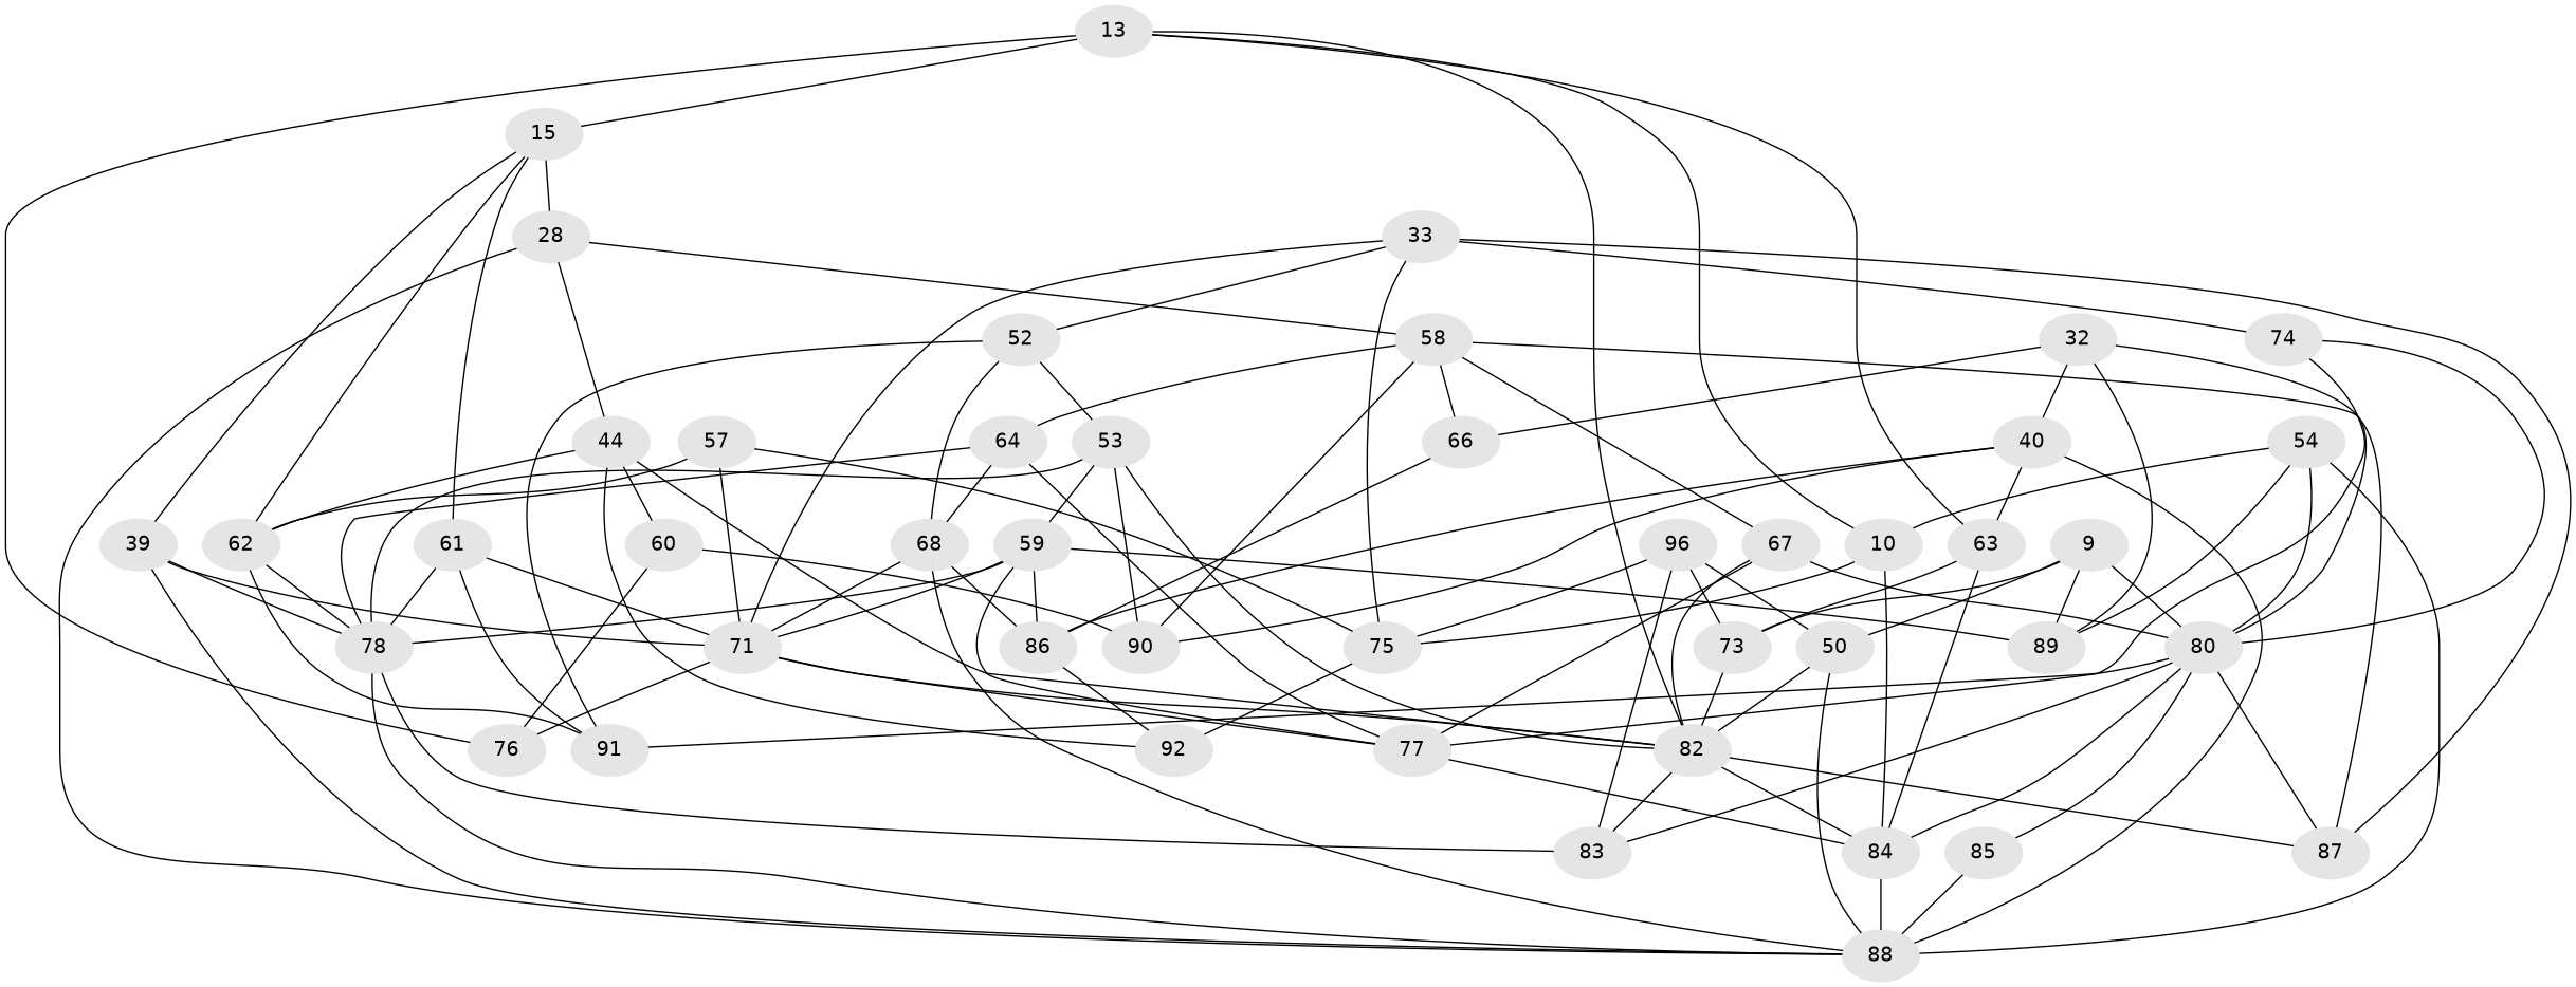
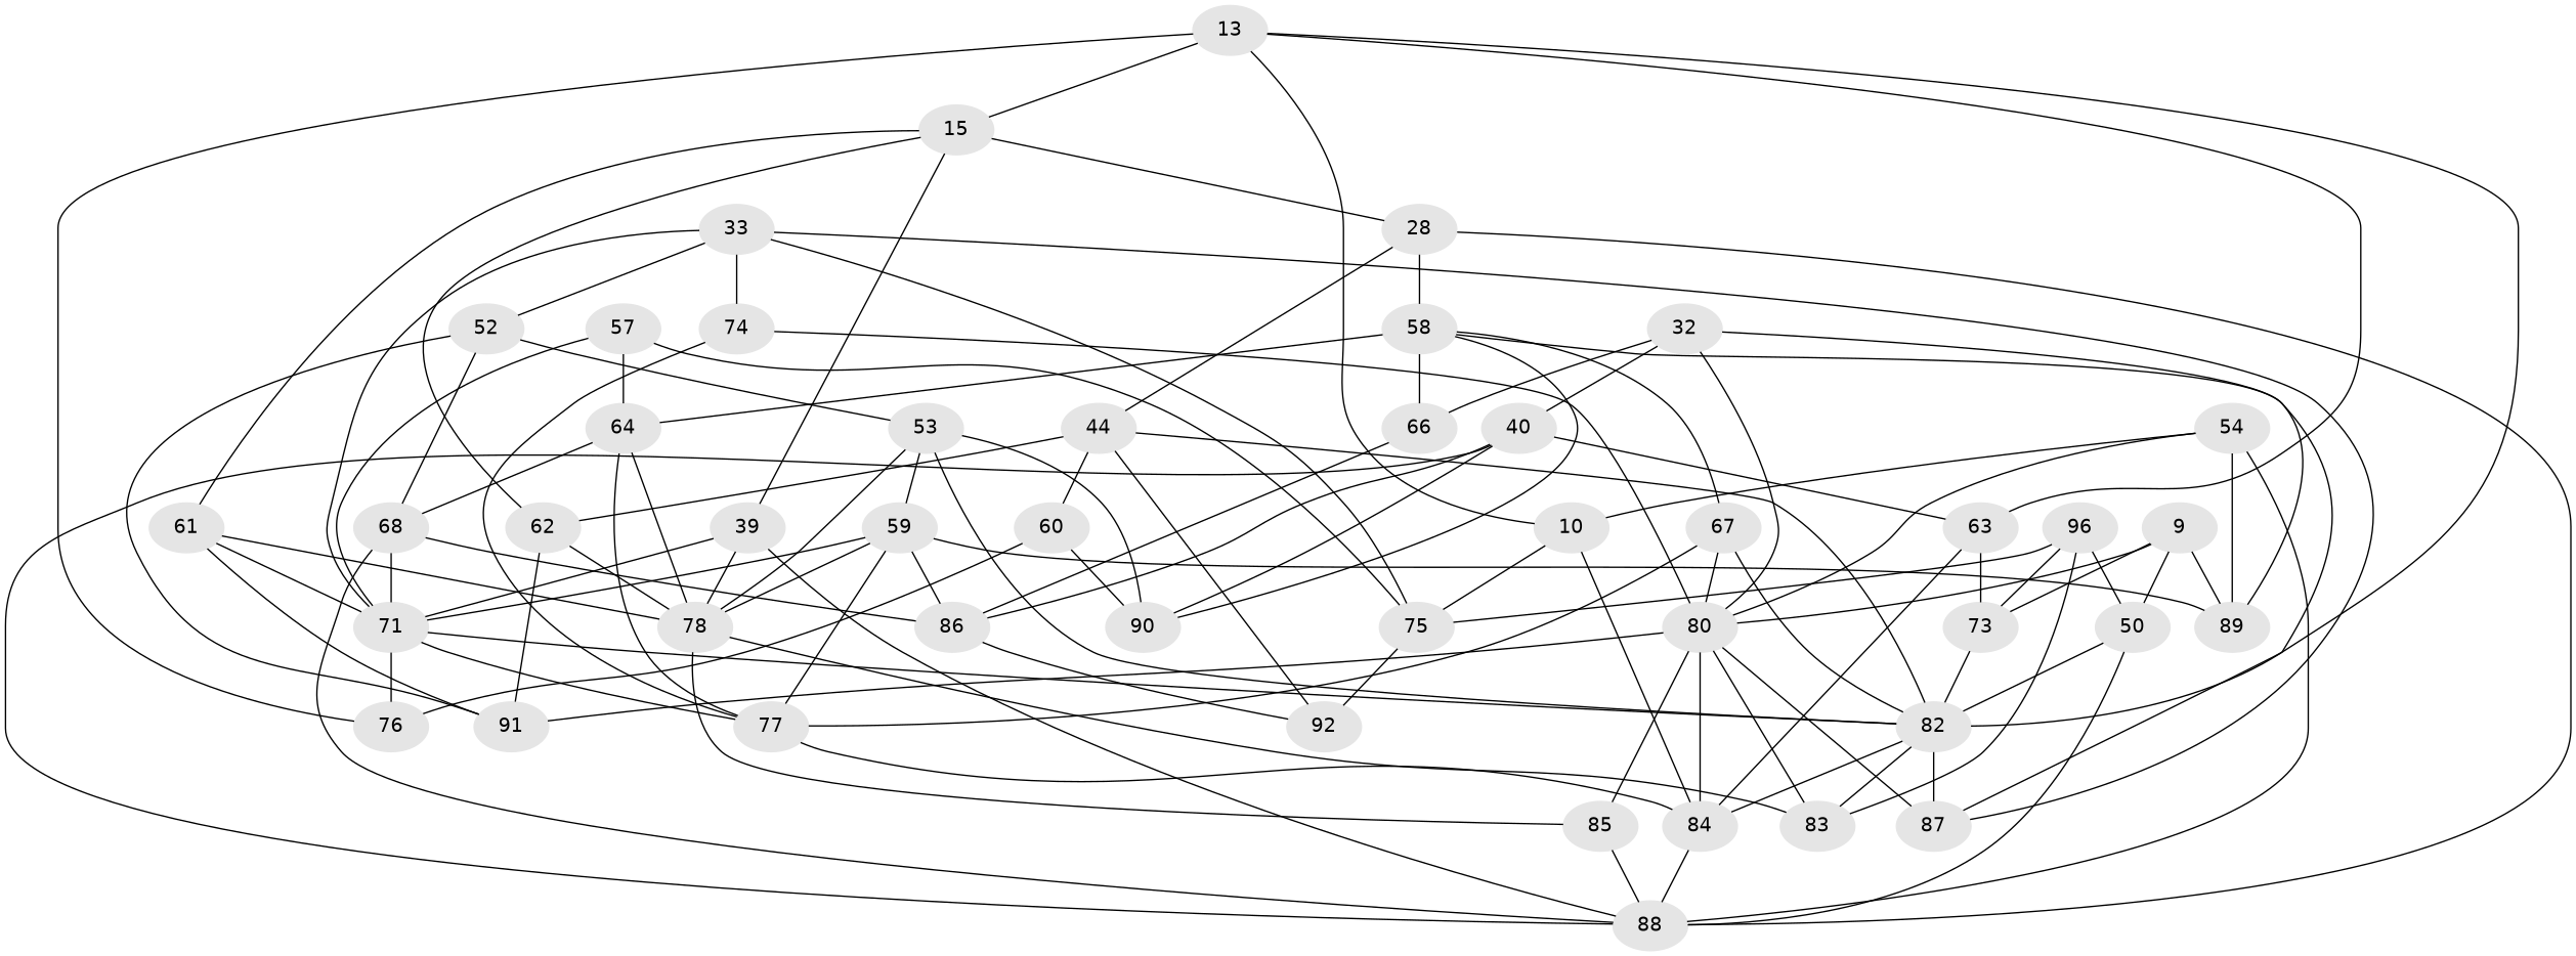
  graph {
    fontname="DejaVu Sans"
    node [color=gray90 fontname="DejaVu Sans" style=filled]
    edge [fontname="DejaVu Sans"]
    9 [super="+6"]
    50 [super="+21"]
    73
    80 [super="+11+79+18+43"]
    89
    82 [super="+19+81"]
    88 [super="+1+27+37"]
    87 [super="+55"]
    83
    85 [super="+23"]
    91
    84 [super="+46"]
    13 [super="+3"]
    15 [super="+14"]
    63
    n16 [label=10]
    76 [super="+41"]
    28 [super="+20"]
    39
    61
    62
    75 [super="+12"]
    44 [super="+4"]
    58 [super="+49"]
    71 [super="+65"]
    78 [super="+72"]
    60
    92
    66 [super="+30"]
    90
    64 [super="+45"]
    67
    32 [super="+16"]
    40 [super="+38"]
    86 [super="+69"]
    33 [super="+10"]
    52
    74 [super="+26"]
    53 [super="+35"]
    68 [super="+24"]
    77 [super="+56"]
    n42 [label=96]
    54 [super="+42"]
    59 [super="+31"]
    57
    9 -- 50 [weight=2]
    9 -- 73
    9 -- 80 [weight=2]
    9 -- 89
    50 -- 82 [weight=2]
    50 -- 88
    73 -- 82
    80 -- 87 [weight=2]
    80 -- 83
    80 -- 85
    80 -- 91
    80 -- 84 [weight=2]
    82 -- 87 [weight=2]
    82 -- 83
    82 -- 84 [weight=2]
    85 -- 88 [weight=2]
    84 -- 88
    13 -- 82
    13 -- 15
    13 -- 63
    13 -- n16
    13 -- 76 [weight=2]
    15 -- 28 [weight=2]
    15 -- 39
    15 -- 61
    15 -- 62
    63 -- 73
    63 -- 84
    n16 -- 84
    n16 -- 75
    28 -- 88
    28 -- 44
    28 -- 58 [weight=2]
    39 -- 88
    39 -- 71
    39 -- 78
    61 -- 91
    61 -- 71
    61 -- 78
    62 -- 91
    62 -- 78
    75 -- 92 [weight=2]
    44 -- 82
    44 -- 62
    44 -- 60 [weight=2]
    44 -- 92
    58 -- 87
    58 -- 66 [weight=2]
    58 -- 90
    58 -- 64
    58 -- 67
    71 -- 82
    71 -- 76 [weight=2]
    71 -- 77
    78 -- 83
-   78 -- 88
+   78 -- 85
    60 -- 76
    60 -- 90
    66 -- 86
    64 -- 78
    64 -- 68
    64 -- 77
    67 -- 80
    67 -- 82
    67 -- 77
    32 -- 80 [weight=2]
    32 -- 89
    32 -- 66
    32 -- 40 [weight=2]
    40 -- 88
    40 -- 63
    40 -- 90
    40 -- 86
    86 -- 92
    33 -- 87
    33 -- 75
    33 -- 71
    33 -- 52
    33 -- 74 [weight=2]
    52 -- 91
    52 -- 53
    52 -- 68
    74 -- 80
    74 -- 77
    53 -- 82 [weight=2]
    53 -- 78
    53 -- 90
    53 -- 59
    68 -- 88
    68 -- 71
    68 -- 86 [weight=2]
    77 -- 84 [weight=3]
    n42 -- 50
    n42 -- 73
    n42 -- 83
    n42 -- 75
    54 -- 80
    54 -- 89
    54 -- 88 [weight=2]
    54 -- n16
    59 -- 89
    59 -- 71
    59 -- 78
    59 -- 86
    59 -- 77
    57 -- 75
    57 -- 71
-   57 -- 62 [weight=2]
+   57 -- 64 [weight=2]
  }
